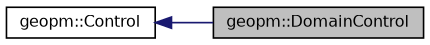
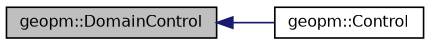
  digraph {
    rankdir=LR
    node [color=black fontname=Helvetica fontsize=10 shape=record style=filled]
    n1 [fillcolor=grey75 fontcolor=black height=0.2 label="geopm::DomainControl" width=0.4]
    n2 [fillcolor=white height=0.2 label="geopm::Control" width=0.4]
-   n2 -> n1 [color=midnightblue dir=back fontname=Helvetica fontsize=10 labelfontname=Helvetica labelfontsize=10 style=solid]
+   n1 -> n2 [color=midnightblue dir=back fontname=Helvetica fontsize=10 labelfontname=Helvetica labelfontsize=10 style=solid]
  }
